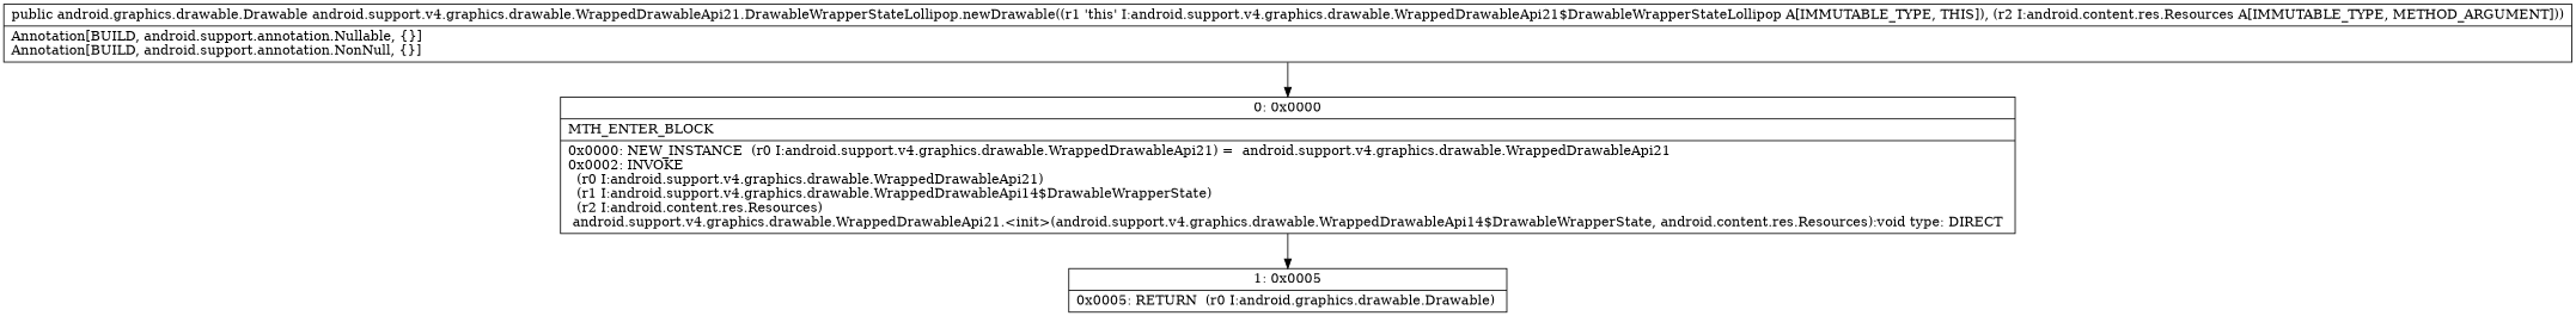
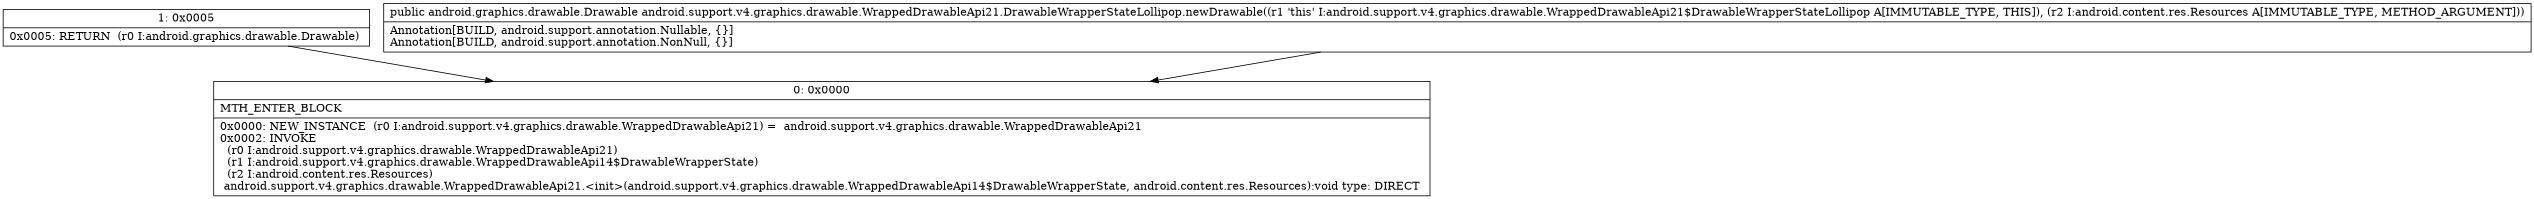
  digraph {
    node [shape=record]
    n1 [label="{0\:\ 0x0000|MTH_ENTER_BLOCK\l|0x0000: NEW_INSTANCE  (r0 I:android.support.v4.graphics.drawable.WrappedDrawableApi21) =  android.support.v4.graphics.drawable.WrappedDrawableApi21 \l0x0002: INVOKE  \l  (r0 I:android.support.v4.graphics.drawable.WrappedDrawableApi21)\l  (r1 I:android.support.v4.graphics.drawable.WrappedDrawableApi14$DrawableWrapperState)\l  (r2 I:android.content.res.Resources)\l android.support.v4.graphics.drawable.WrappedDrawableApi21.\<init\>(android.support.v4.graphics.drawable.WrappedDrawableApi14$DrawableWrapperState, android.content.res.Resources):void type: DIRECT \l}"]
    n2 [label="{1\:\ 0x0005|0x0005: RETURN  (r0 I:android.graphics.drawable.Drawable) \l}"]
    n3 [label="{public android.graphics.drawable.Drawable android.support.v4.graphics.drawable.WrappedDrawableApi21.DrawableWrapperStateLollipop.newDrawable((r1 'this' I:android.support.v4.graphics.drawable.WrappedDrawableApi21$DrawableWrapperStateLollipop A[IMMUTABLE_TYPE, THIS]), (r2 I:android.content.res.Resources A[IMMUTABLE_TYPE, METHOD_ARGUMENT]))  | Annotation[BUILD, android.support.annotation.Nullable, \{\}]\lAnnotation[BUILD, android.support.annotation.NonNull, \{\}]\l}"]
-   n1 -> n2
+   n2 -> n1
    n3 -> n1
  }
